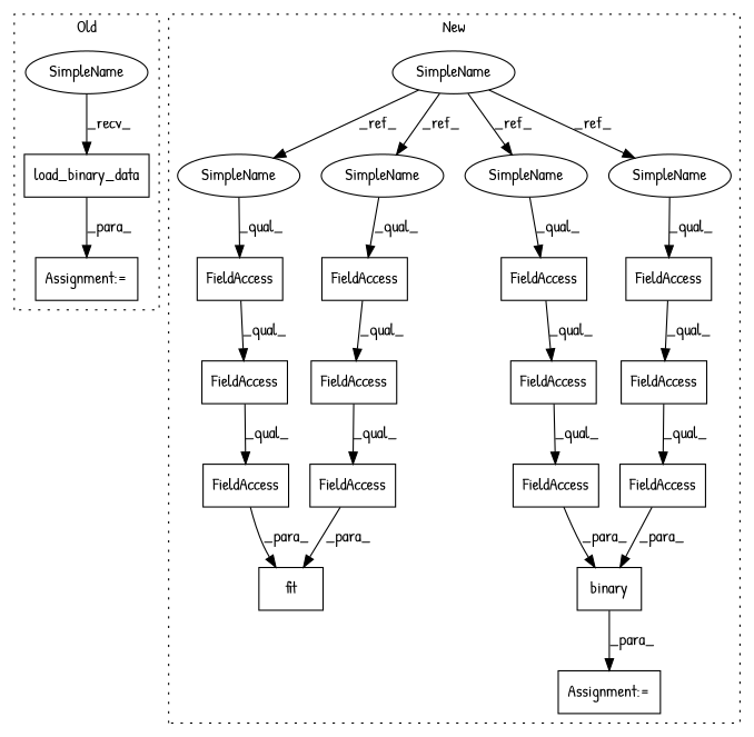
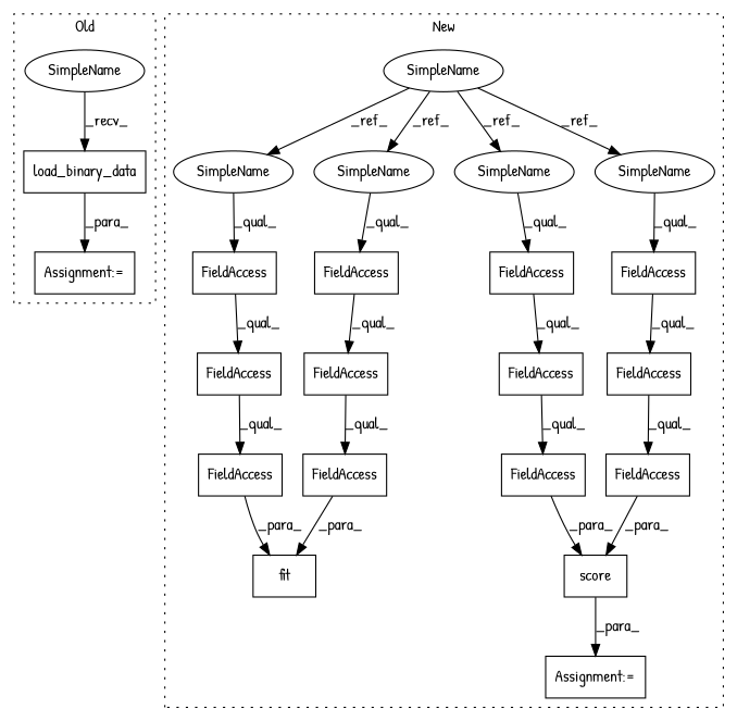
  digraph {
    fontname="Patrick Hand"
    node [a=22 l=4 s=4966 shape=box fontname="Patrick Hand"]
    edge [fontname="Patrick Hand"]
    n1 [a=32 l=18 label=load_binary_data s=6557]
    n2 [a=7 l=2 label="Assignment:=" s=6550]
    n3 [a=42 label=SimpleName s=6552 shape=ellipse]
    n4 [a=32 l="4,1" label=fit s="4942,4985"]
    n5 [l=19 label=FieldAccess]
    n6 [l=19 label=FieldAccess s=4946]
    n7 [l=13 label=FieldAccess s=4946]
    n8 [l=13 label=FieldAccess]
    n9 [l=11 label=FieldAccess s=4946]
    n10 [a=42 label=SimpleName s=4805 shape=ellipse]
    n11 [l=11 label=FieldAccess]
    n12 [l=11 label=FieldAccess s=5030]
    n13 [l=11 label=FieldAccess s=5011]
    n14 [l=13 label=FieldAccess s=5011]
    n15 [l=13 label=FieldAccess s=5030]
    n16 [l=18 label=FieldAccess s=5011]
-   n17 [a=32 l="6,1" label=binary s="5005,5048"]
+   n17 [a=32 l="6,1" label=score s="5005,5048"]
    n18 [l=18 label=FieldAccess s=5030]
    n19 [a=7 l=1 label="Assignment:=" s=4993]
    n20 [a=42 label=SimpleName shape=ellipse]
    n21 [a=42 label=SimpleName s=4946 shape=ellipse]
    n22 [a=42 label=SimpleName s=5011 shape=ellipse]
    n23 [a=42 label=SimpleName s=5030 shape=ellipse]
    subgraph cluster_1 {
      label=Old
      style=dotted
      n1
      n2
      n3
    }
    subgraph cluster_2 {
      label=New
      style=dotted
      n4
      n5
      n6
      n7
      n8
      n9
      n10
      n11
      n12
      n13
      n14
      n15
      n16
      n17
      n18
      n19
      n20
      n21
      n22
      n23
    }
    n1 -> n2 [label=_para_]
    n3 -> n1 [label=_recv_]
    n5 -> n4 [label=_para_]
    n6 -> n4 [label=_para_]
    n7 -> n6 [label=_qual_]
    n8 -> n5 [label=_qual_]
    n9 -> n7 [label=_qual_]
    n10 -> n20 [label=_ref_]
    n10 -> n21 [label=_ref_]
    n10 -> n22 [label=_ref_]
    n10 -> n23 [label=_ref_]
    n11 -> n8 [label=_qual_]
    n12 -> n15 [label=_qual_]
    n13 -> n14 [label=_qual_]
    n14 -> n16 [label=_qual_]
    n15 -> n18 [label=_qual_]
    n16 -> n17 [label=_para_]
    n17 -> n19 [label=_para_]
    n18 -> n17 [label=_para_]
    n20 -> n11 [label=_qual_]
    n21 -> n9 [label=_qual_]
    n22 -> n13 [label=_qual_]
    n23 -> n12 [label=_qual_]
  }
